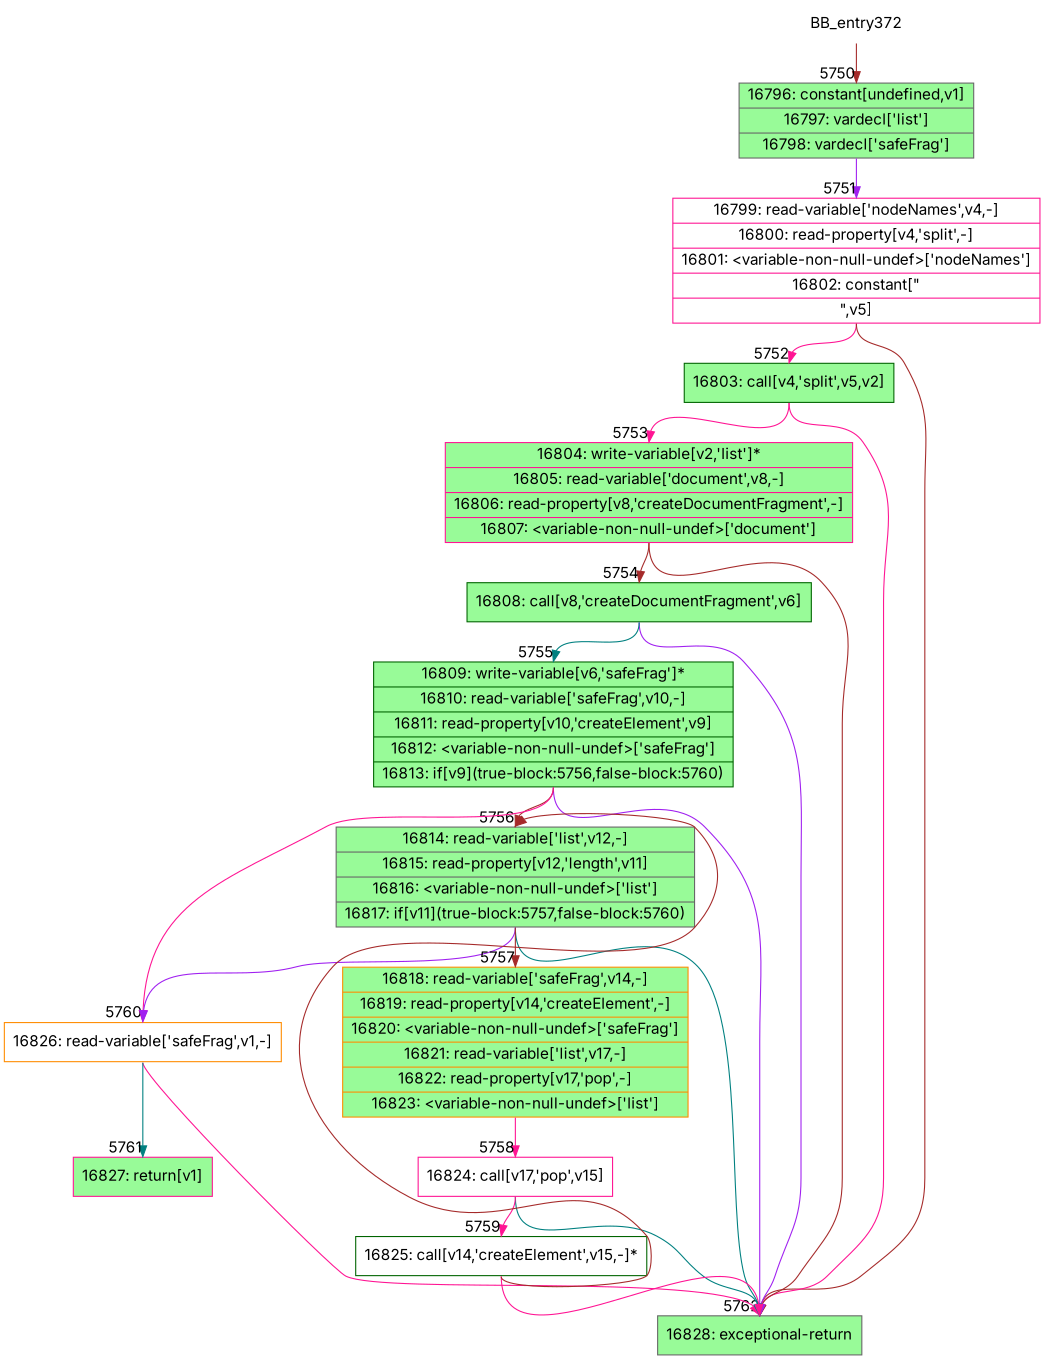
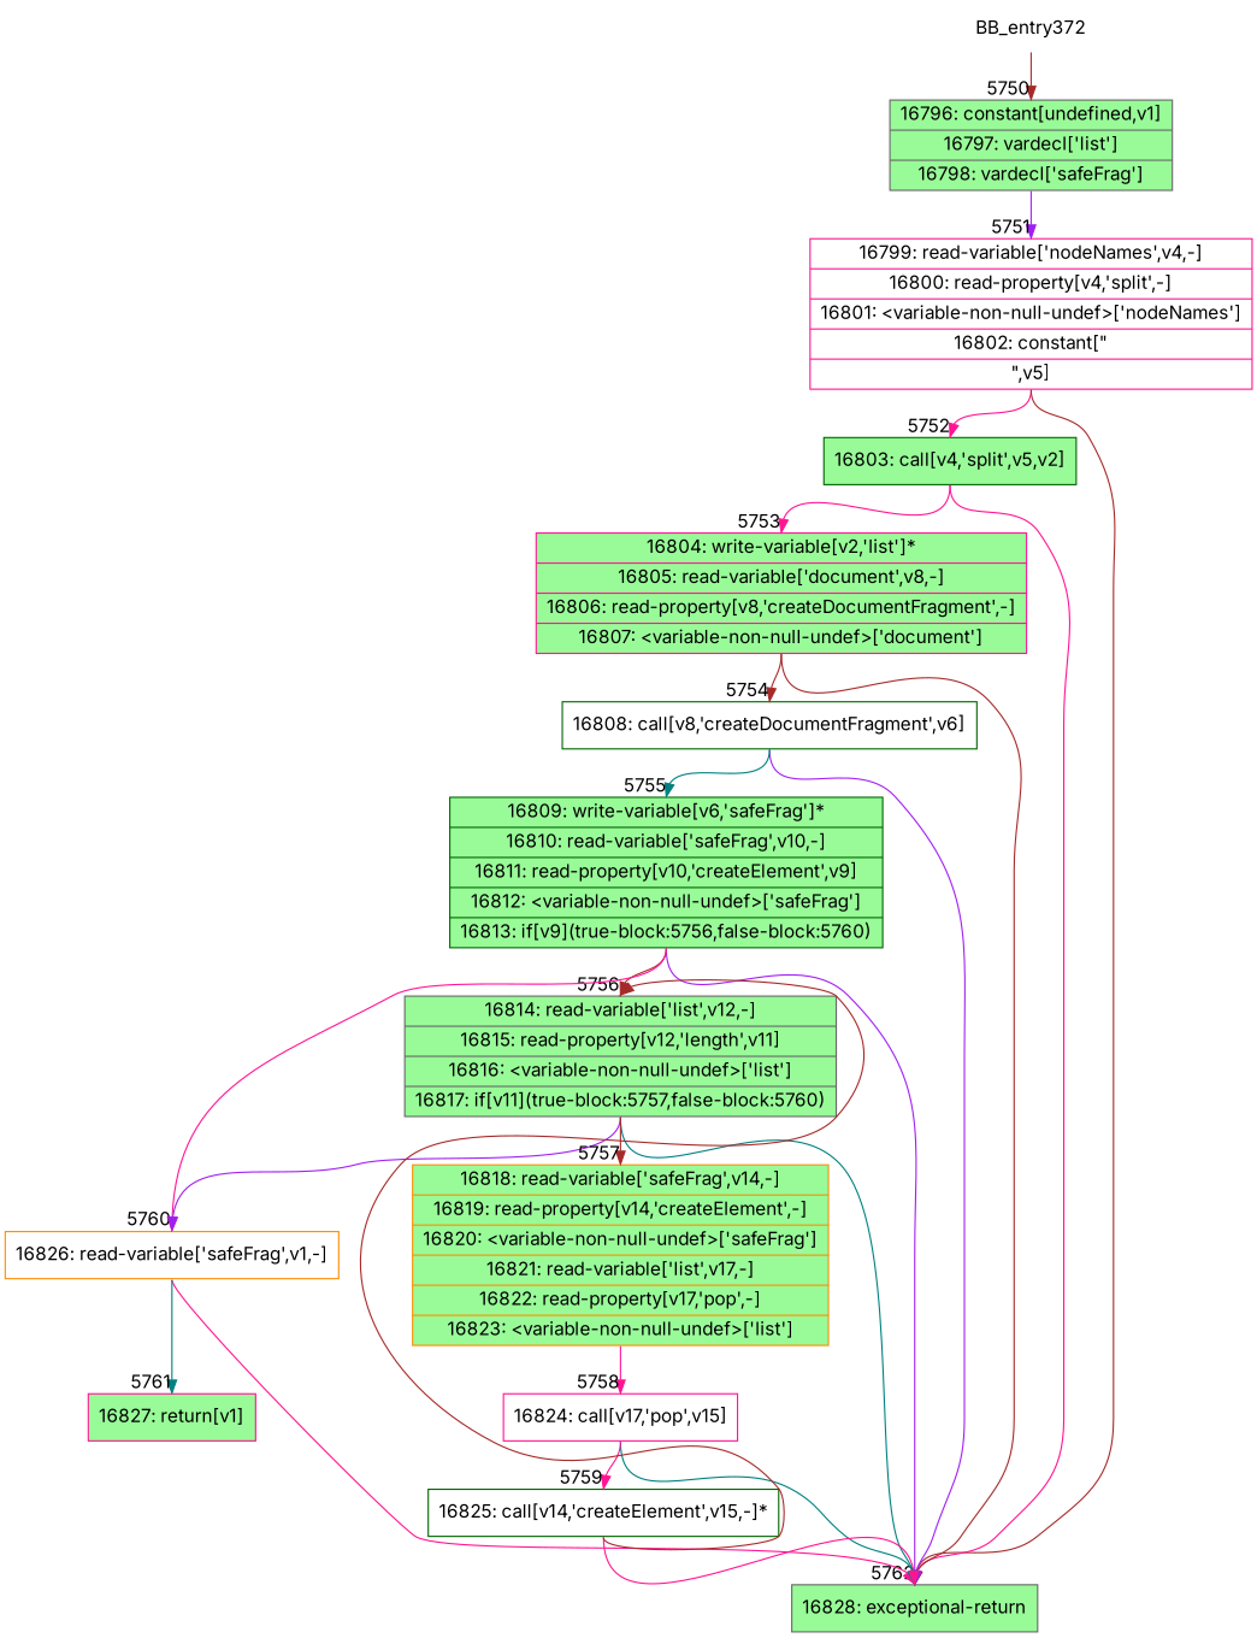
  digraph {
    fontname=Inter
    rankdir=TD
    node [color=deeppink fillcolor=palegreen fontname=Inter shape=record style=filled]
    edge [color=deeppink fontname=Inter headport=n tailport=s]
    BB_entry372 [fillcolor=white shape=none]
    n2 [color=gray40 label="{16796: constant[undefined,v1]|16797: vardecl['list']|16798: vardecl['safeFrag']}"]
    n3 [fillcolor=white label="{16799: read-variable['nodeNames',v4,-]|16800: read-property[v4,'split',-]|16801: \<variable-non-null-undef\>['nodeNames']|16802: constant[\"|\",v5]}"]
    n4 [color=darkgreen label="{16803: call[v4,'split',v5,v2]}"]
    n5 [color=gray40 label="{16828: exceptional-return}"]
    n6 [label="{16804: write-variable[v2,'list']*|16805: read-variable['document',v8,-]|16806: read-property[v8,'createDocumentFragment',-]|16807: \<variable-non-null-undef\>['document']}"]
-   n7 [color=darkgreen label="{16808: call[v8,'createDocumentFragment',v6]}"]
+   n7 [color=darkgreen fillcolor=white label="{16808: call[v8,'createDocumentFragment',v6]}"]
    n8 [color=darkgreen label="{16809: write-variable[v6,'safeFrag']*|16810: read-variable['safeFrag',v10,-]|16811: read-property[v10,'createElement',v9]|16812: \<variable-non-null-undef\>['safeFrag']|16813: if[v9](true-block:5756,false-block:5760)}"]
    n9 [color=gray40 label="{16814: read-variable['list',v12,-]|16815: read-property[v12,'length',v11]|16816: \<variable-non-null-undef\>['list']|16817: if[v11](true-block:5757,false-block:5760)}"]
    n10 [color=darkorange fillcolor=white label="{16826: read-variable['safeFrag',v1,-]}"]
    n11 [color=darkorange label="{16818: read-variable['safeFrag',v14,-]|16819: read-property[v14,'createElement',-]|16820: \<variable-non-null-undef\>['safeFrag']|16821: read-variable['list',v17,-]|16822: read-property[v17,'pop',-]|16823: \<variable-non-null-undef\>['list']}"]
    n12 [label="{16827: return[v1]}"]
    n13 [fillcolor=white label="{16824: call[v17,'pop',v15]}"]
    n14 [color=darkgreen fillcolor=white label="{16825: call[v14,'createElement',v15,-]*}"]
    BB_entry372 -> n2 [color=brown headlabel="    5750"]
    n2 -> n3 [color=purple headlabel="      5751"]
    n3 -> n4 [headlabel="      5752"]
    n3 -> n5 [color=brown headlabel="      5762"]
    n4 -> n5
    n4 -> n6 [headlabel="      5753"]
    n6 -> n5 [color=brown]
    n6 -> n7 [color=brown headlabel="      5754"]
    n7 -> n5 [color=purple]
    n7 -> n8 [color=teal headlabel="      5755"]
    n8 -> n5 [color=purple]
    n8 -> n9 [color=brown headlabel="      5756"]
    n8 -> n10 [headlabel="      5760"]
    n9 -> n5 [color=teal]
    n9 -> n10 [color=purple]
    n9 -> n11 [color=brown headlabel="      5757"]
    n10 -> n5
    n10 -> n12 [color=teal headlabel="      5761"]
    n11 -> n13 [headlabel="      5758"]
    n13 -> n5 [color=teal]
    n13 -> n14 [headlabel="      5759"]
    n14 -> n5
    n14 -> n9 [color=brown]
  }
